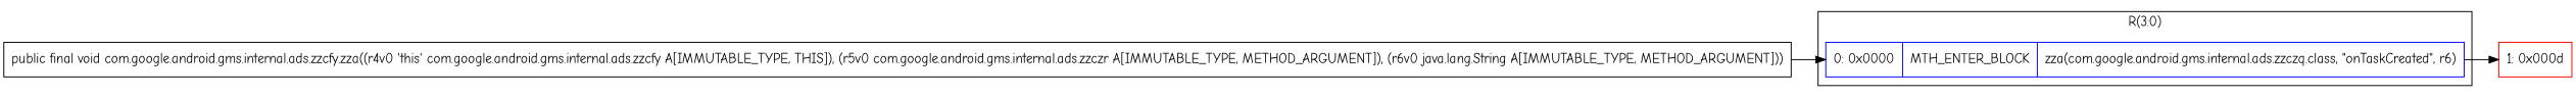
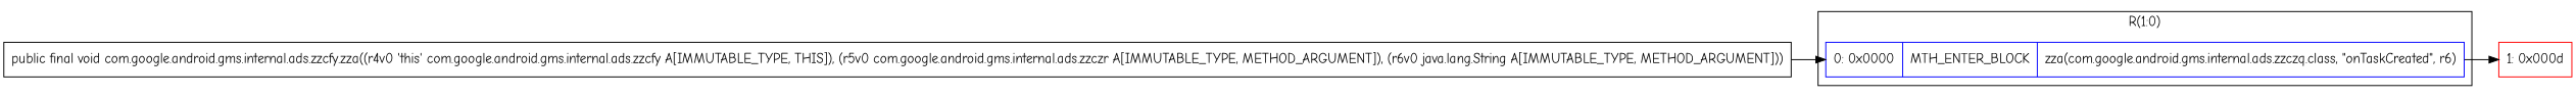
  digraph {
    rankdir=LR
    fontname="Comic Neue"
    node [shape=record fontname="Comic Neue"]
    edge [fontname="Comic Neue"]
    n1 [color=blue label="{0\:\ 0x0000|MTH_ENTER_BLOCK\l|zza(com.google.android.gms.internal.ads.zzczq.class, \"onTaskCreated\", r6)\l}"]
    n2 [color=red label="{1\:\ 0x000d}"]
    n3 [label="{public final void com.google.android.gms.internal.ads.zzcfy.zza((r4v0 'this' com.google.android.gms.internal.ads.zzcfy A[IMMUTABLE_TYPE, THIS]), (r5v0 com.google.android.gms.internal.ads.zzczr A[IMMUTABLE_TYPE, METHOD_ARGUMENT]), (r6v0 java.lang.String A[IMMUTABLE_TYPE, METHOD_ARGUMENT])) }"]
    subgraph cluster_1 {
-     label="R(3:0)"
+     label="R(1:0)"
      n1
    }
    n1 -> n2
    n3 -> n1
  }
